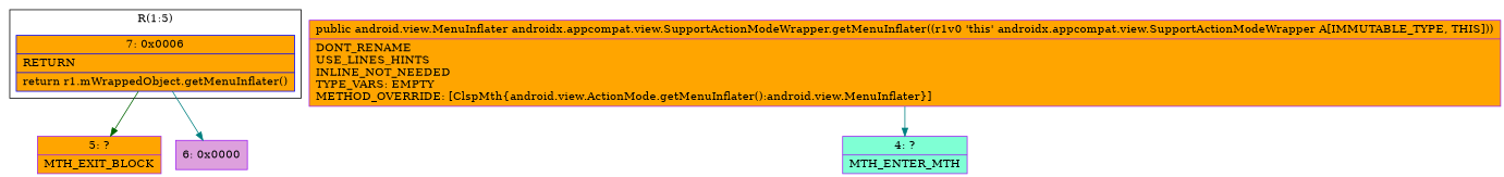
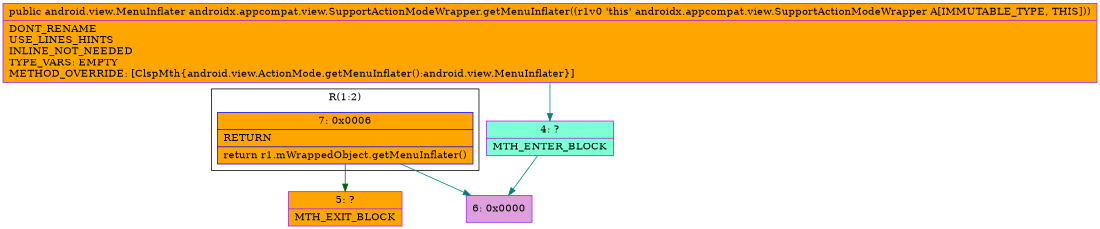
  digraph {
    node [color=purple fillcolor=orange shape=record style=filled]
    edge [color=teal]
    n1 [color=blue label="{7\:\ 0x0006|RETURN\l|return r1.mWrappedObject.getMenuInflater()\l}"]
    n2 [label="{5\:\ ?|MTH_EXIT_BLOCK\l}"]
    n3 [fillcolor=plum label="{6\:\ 0x0000}"]
-   n4 [fillcolor=aquamarine label="{4\:\ ?|MTH_ENTER_MTH\l}"]
+   n4 [fillcolor=aquamarine label="{4\:\ ?|MTH_ENTER_BLOCK\l}"]
    n5 [label="{public android.view.MenuInflater androidx.appcompat.view.SupportActionModeWrapper.getMenuInflater((r1v0 'this' androidx.appcompat.view.SupportActionModeWrapper A[IMMUTABLE_TYPE, THIS]))  | DONT_RENAME\lUSE_LINES_HINTS\lINLINE_NOT_NEEDED\lTYPE_VARS: EMPTY\lMETHOD_OVERRIDE: [ClspMth\{android.view.ActionMode.getMenuInflater():android.view.MenuInflater\}]\l}"]
    subgraph cluster_1 {
-     label="R(1:5)"
+     label="R(1:2)"
      n1
    }
    n1 -> n2 [color=darkgreen]
    n1 -> n3
+   n4 -> n3
    n5 -> n4
  }
